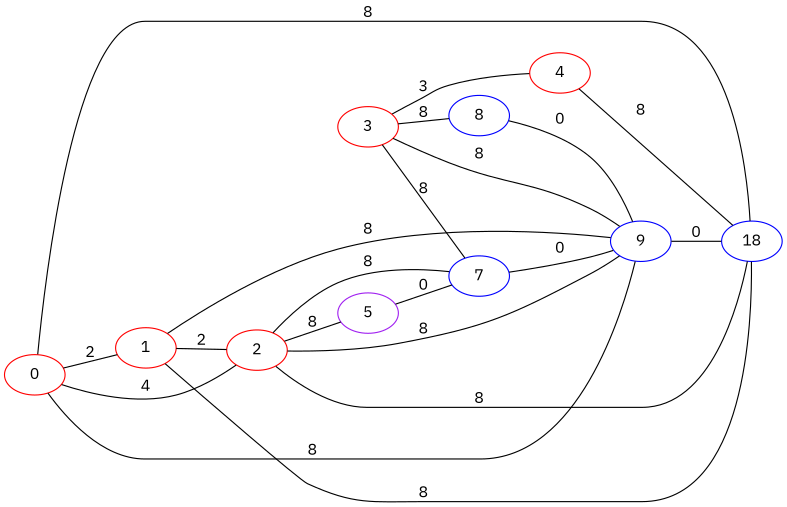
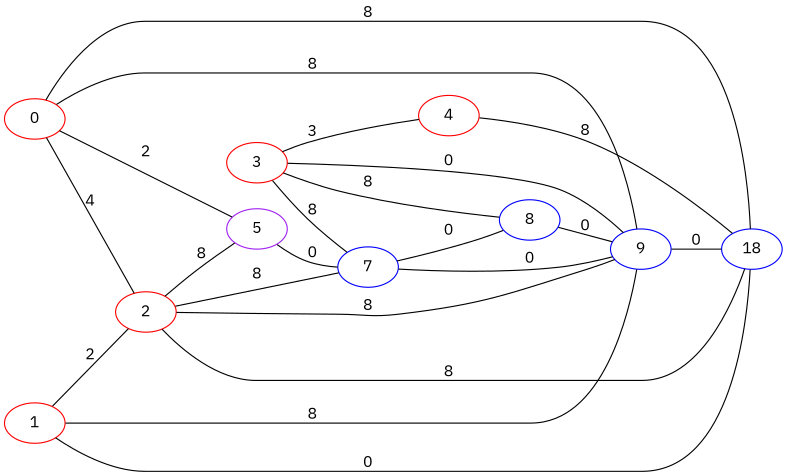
  graph {
    fontname="IBM Plex Sans"
    rankdir=LR
    node [color=red fontname="IBM Plex Sans" weight=1]
    edge [fontname="IBM Plex Sans"]
    0
    1
    2
    9 [color=blue weight=3]
    n5 [color=blue label=18 weight=3]
    5 [color=purple weight=4]
    7 [color=blue weight=3]
    8 [color=blue weight=3]
    3
    4
-   0 -- 1 [label=2]
+   0 -- 5 [label=2]
    0 -- 2 [label=4]
    0 -- 9 [label=8]
    0 -- n5 [label=8]
    1 -- 2 [label=2]
    1 -- 9 [label=8]
-   1 -- n5 [label=8]
+   1 -- n5 [label=0]
    2 -- 9 [label=8]
    2 -- n5 [label=8]
    2 -- 5 [label=8]
    2 -- 7 [label=8]
    9 -- n5 [label=0]
    5 -- 7 [label=0]
    7 -- 9 [label=0]
+   7 -- 8 [label=0]
    8 -- 9 [label=0]
-   3 -- 9 [label=8]
+   3 -- 9 [label=0]
    3 -- 7 [label=8]
    3 -- 8 [label=8]
    3 -- 4 [label=3]
    4 -- n5 [label=8]
  }
